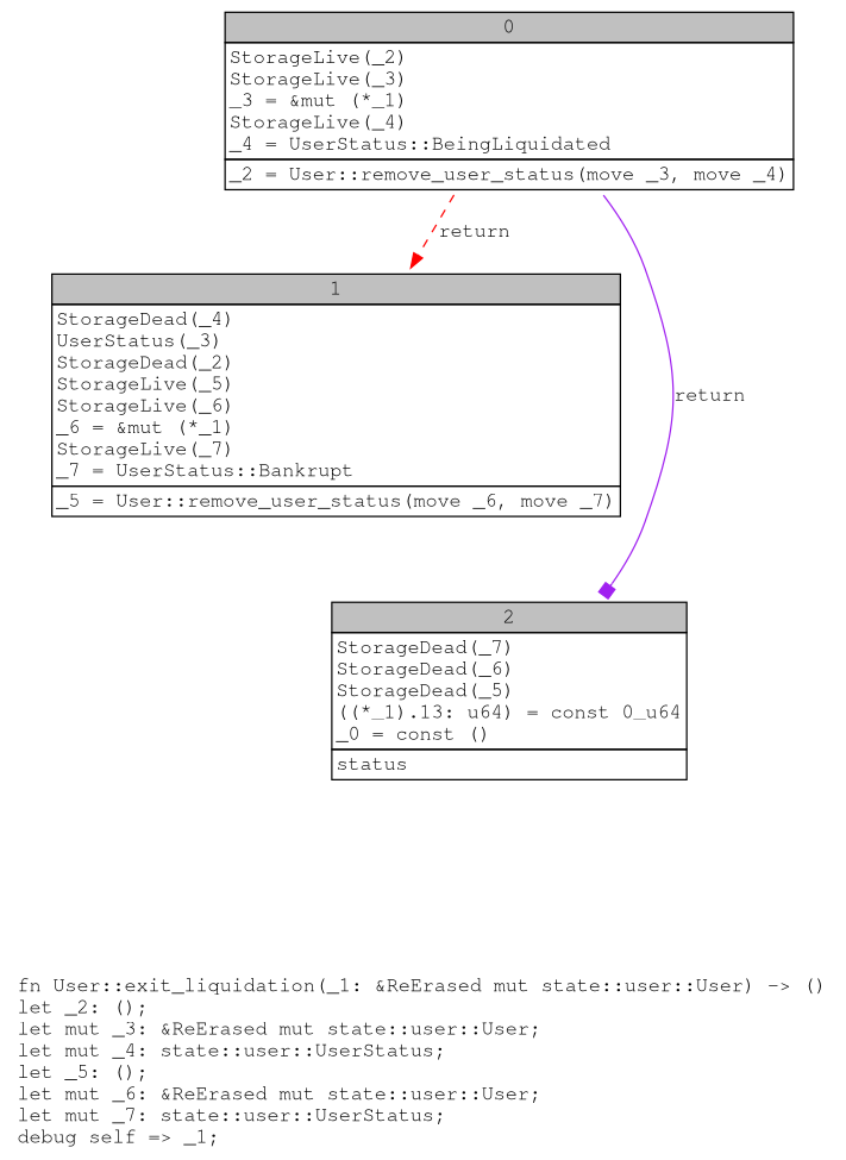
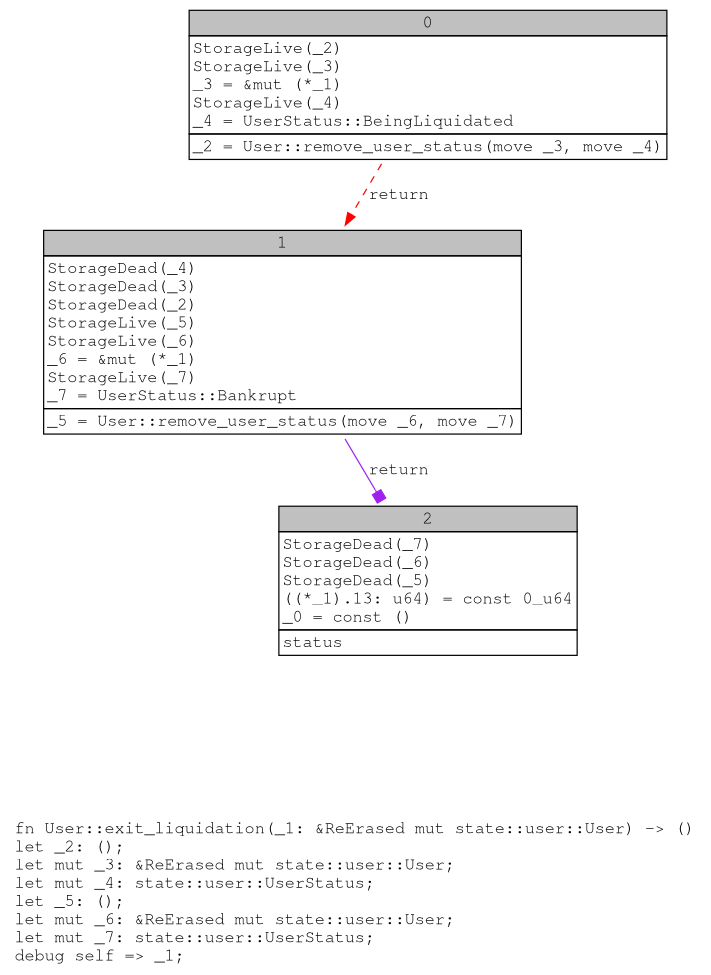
  digraph {
    fontname="Courier, monospace"
    label=<fn User::exit_liquidation(_1: &amp;ReErased mut state::user::User) -&gt; ()<br align="left"/>let _2: ();<br align="left"/>let mut _3: &amp;ReErased mut state::user::User;<br align="left"/>let mut _4: state::user::UserStatus;<br align="left"/>let _5: ();<br align="left"/>let mut _6: &amp;ReErased mut state::user::User;<br align="left"/>let mut _7: state::user::UserStatus;<br align="left"/>debug self =&gt; _1;<br align="left"/>>
    node [fontname="Courier, monospace" shape=none]
    edge [fontname="Courier, monospace"]
    n1 [label=<<table border="0" cellborder="1" cellspacing="0"><tr><td bgcolor="gray" align="center" colspan="1">0</td></tr><tr><td align="left" balign="left">StorageLive(_2)<br/>StorageLive(_3)<br/>_3 = &amp;mut (*_1)<br/>StorageLive(_4)<br/>_4 = UserStatus::BeingLiquidated<br/></td></tr><tr><td align="left">_2 = User::remove_user_status(move _3, move _4)</td></tr></table>>]
-   n2 [label=<<table border="0" cellborder="1" cellspacing="0"><tr><td bgcolor="gray" align="center" colspan="1">1</td></tr><tr><td align="left" balign="left">StorageDead(_4)<br/>UserStatus(_3)<br/>StorageDead(_2)<br/>StorageLive(_5)<br/>StorageLive(_6)<br/>_6 = &amp;mut (*_1)<br/>StorageLive(_7)<br/>_7 = UserStatus::Bankrupt<br/></td></tr><tr><td align="left">_5 = User::remove_user_status(move _6, move _7)</td></tr></table>>]
+   n2 [label=<<table border="0" cellborder="1" cellspacing="0"><tr><td bgcolor="gray" align="center" colspan="1">1</td></tr><tr><td align="left" balign="left">StorageDead(_4)<br/>StorageDead(_3)<br/>StorageDead(_2)<br/>StorageLive(_5)<br/>StorageLive(_6)<br/>_6 = &amp;mut (*_1)<br/>StorageLive(_7)<br/>_7 = UserStatus::Bankrupt<br/></td></tr><tr><td align="left">_5 = User::remove_user_status(move _6, move _7)</td></tr></table>>]
    n3 [label=<<table border="0" cellborder="1" cellspacing="0"><tr><td bgcolor="gray" align="center" colspan="1">2</td></tr><tr><td align="left" balign="left">StorageDead(_7)<br/>StorageDead(_6)<br/>StorageDead(_5)<br/>((*_1).13: u64) = const 0_u64<br/>_0 = const ()<br/></td></tr><tr><td align="left">status</td></tr></table>>]
    n1 -> n2 [arrowhead=normal color=red label=return style=dashed]
-   n1 -> n3 [arrowhead=box color=purple label=return style=solid]
+   n2 -> n3 [arrowhead=box color=purple label=return style=solid]
  }
